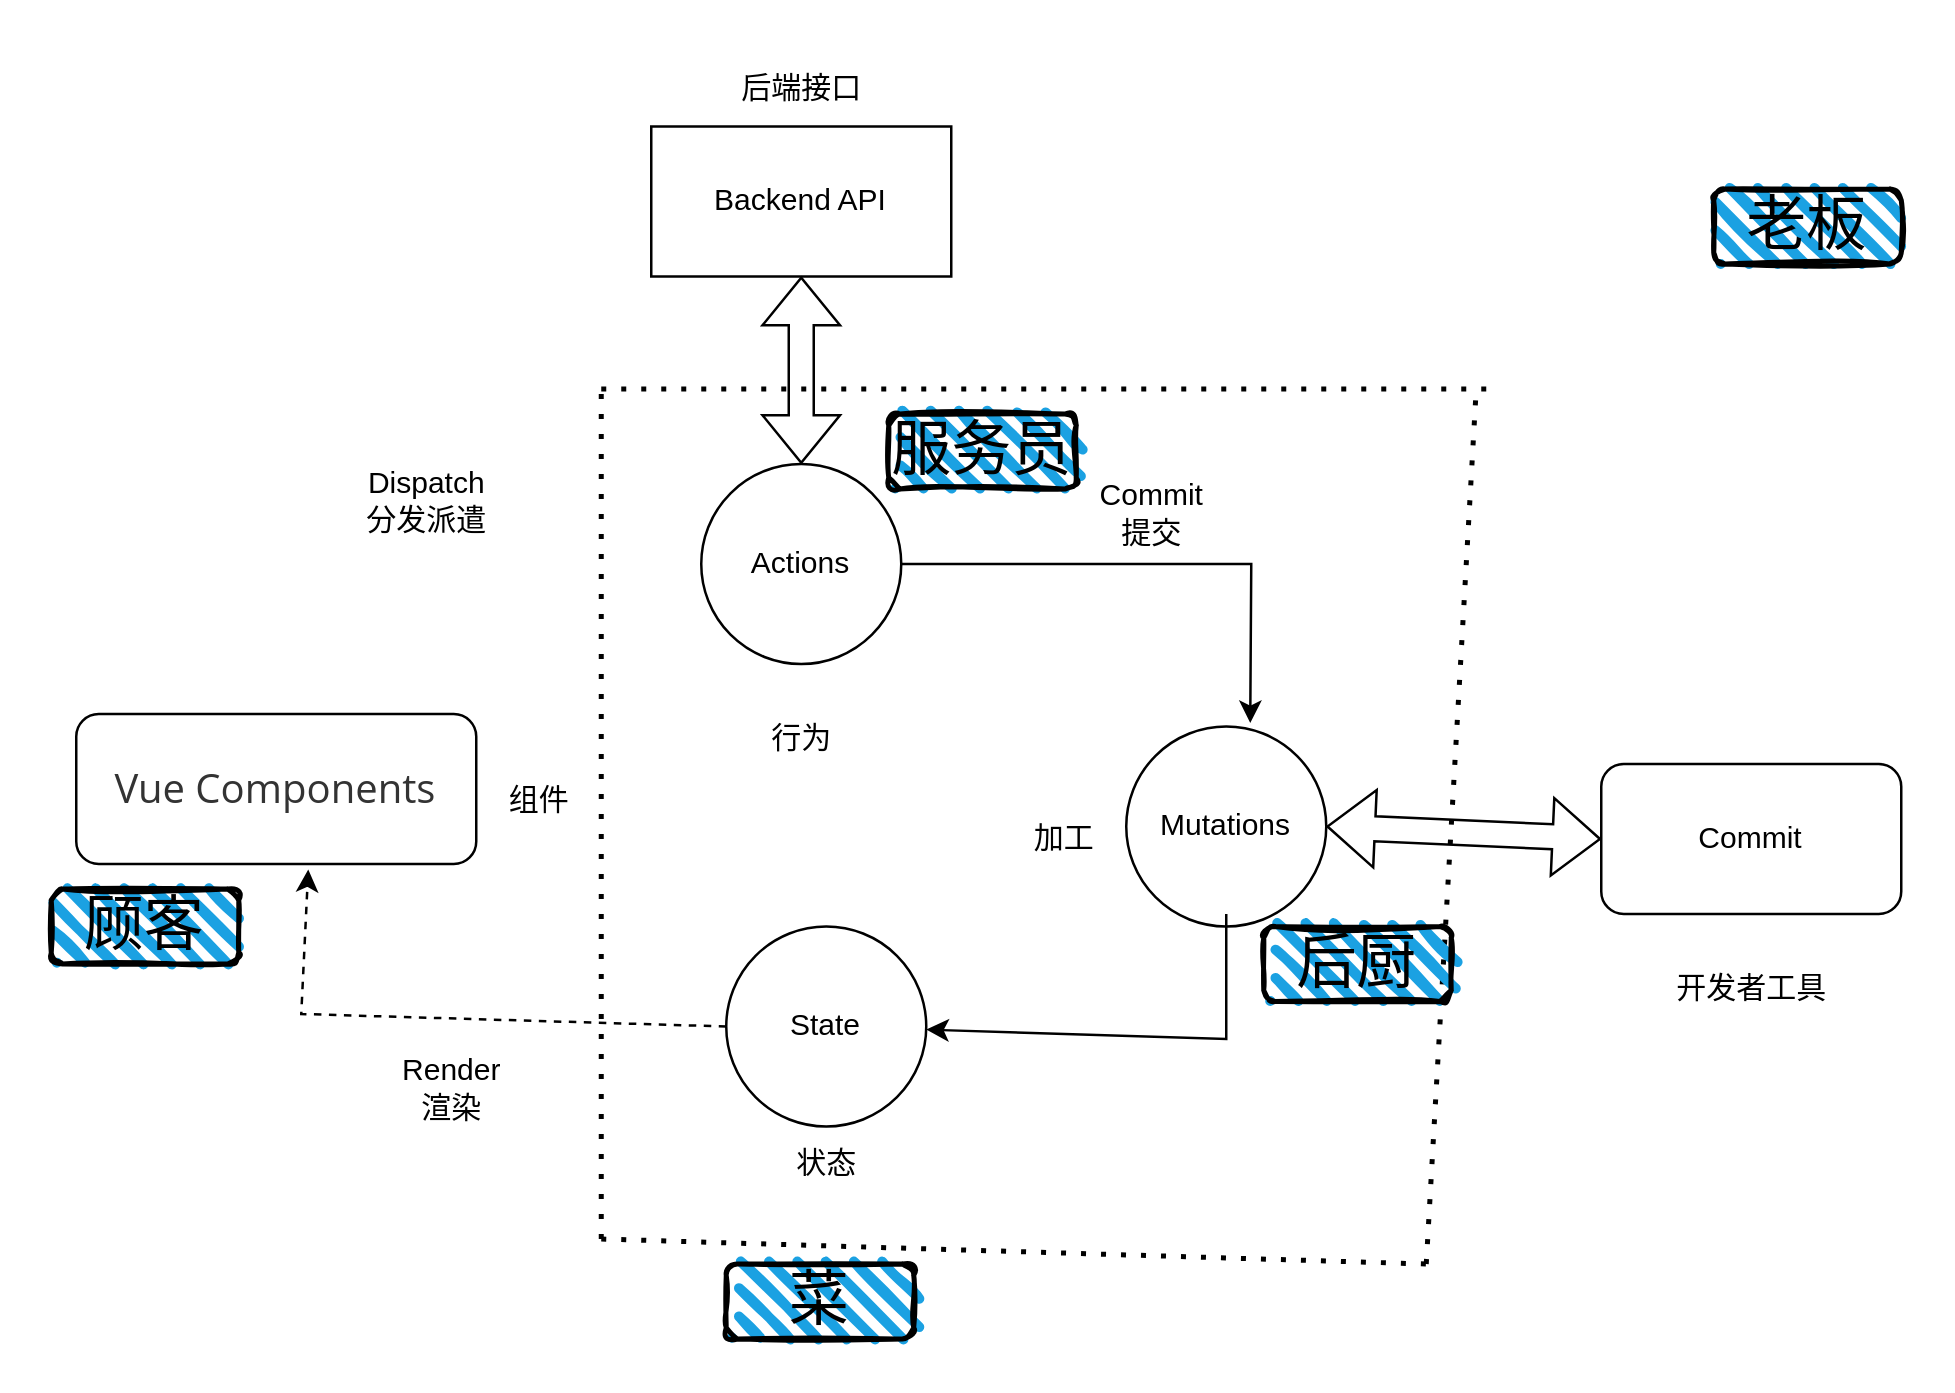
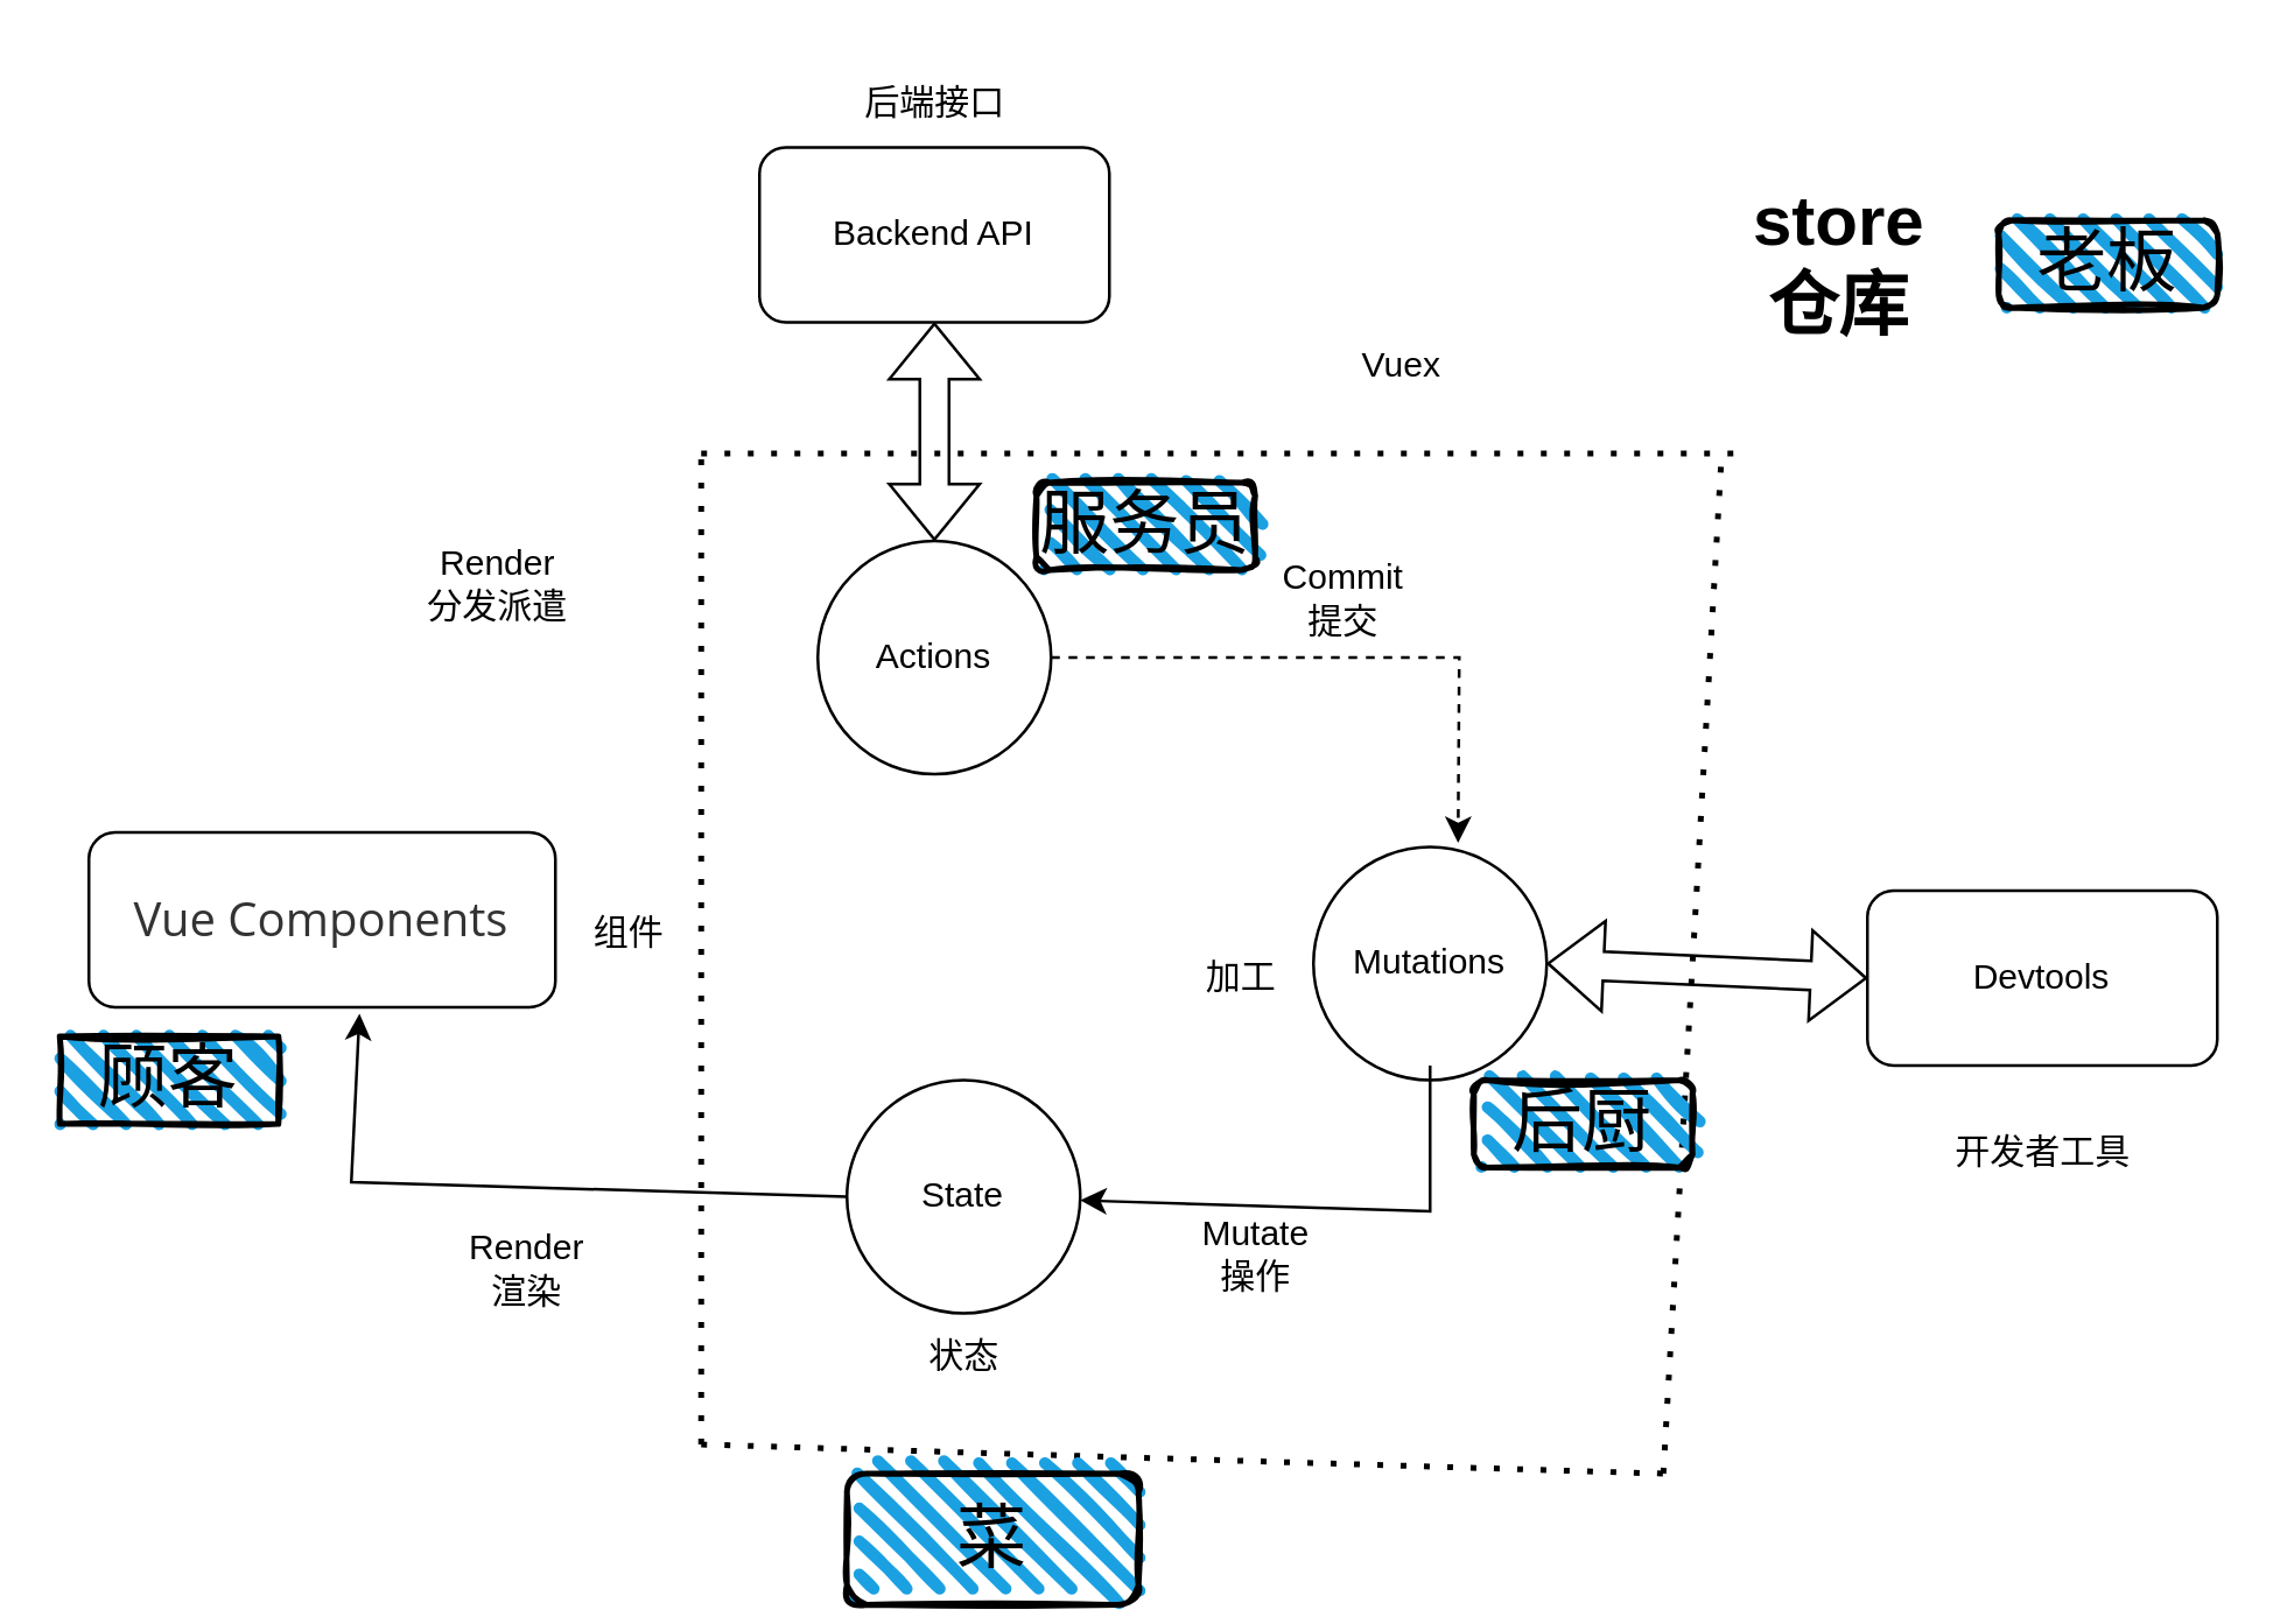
  <mxCell id="0" />
  <mxCell id="1" parent="0" />
- <mxCell id="2" value="Backend API" style="whiteSpace=wrap;html=1;rounded=0;" vertex="1" parent="1"><mxGeometry x="260" y="50" width="120" height="60" as="geometry" /></mxCell>
+ <mxCell id="2" value="Backend API" style="rounded=1;whiteSpace=wrap;html=1;" vertex="1" parent="1"><mxGeometry x="260" y="50" width="120" height="60" as="geometry" /></mxCell>
  <mxCell id="3" value="Mutations" style="ellipse;whiteSpace=wrap;html=1;aspect=fixed;" vertex="1" parent="1"><mxGeometry x="450" y="290" width="80" height="80" as="geometry" /></mxCell>
  <mxCell id="4" value="State" style="ellipse;whiteSpace=wrap;html=1;aspect=fixed;" vertex="1" parent="1"><mxGeometry x="290" y="370" width="80" height="80" as="geometry" /></mxCell>
  <mxCell id="5" value="Actions" style="ellipse;whiteSpace=wrap;html=1;aspect=fixed;" vertex="1" parent="1"><mxGeometry x="280" y="185" width="80" height="80" as="geometry" /></mxCell>
- <mxCell id="6" value="Commit" style="rounded=1;whiteSpace=wrap;html=1;" vertex="1" parent="1"><mxGeometry x="640" y="305" width="120" height="60" as="geometry" /></mxCell>
+ <mxCell id="6" value="Devtools" style="rounded=1;whiteSpace=wrap;html=1;" vertex="1" parent="1"><mxGeometry x="640" y="305" width="120" height="60" as="geometry" /></mxCell>
  <mxCell id="7" value="&lt;span style=&quot;color: rgb(51, 51, 51); font-family: &amp;quot;Open Sans&amp;quot;, &amp;quot;Clear Sans&amp;quot;, &amp;quot;Helvetica Neue&amp;quot;, Helvetica, Arial, sans-serif; font-size: 16px; orphans: 4; text-align: start;&quot;&gt;Vue Components&lt;/span&gt;" style="rounded=1;whiteSpace=wrap;html=1;" vertex="1" parent="1"><mxGeometry x="30" y="285" width="160" height="60" as="geometry" /></mxCell>
  <mxCell id="8" value="" style="endArrow=none;dashed=1;html=1;dashPattern=1 3;strokeWidth=2;rounded=0;" edge="1" parent="1"><mxGeometry width="50" height="50" relative="1" as="geometry"><mxPoint x="240" y="155" as="sourcePoint" /><mxPoint x="600" y="155" as="targetPoint" /></mxGeometry></mxCell>
- <mxCell id="9" value="Dispatch&lt;br&gt;分发派遣" style="text;html=1;align=center;verticalAlign=middle;resizable=0;points=[];autosize=1;strokeColor=none;fillColor=none;" vertex="1" parent="1"><mxGeometry x="135" y="180" width="70" height="40" as="geometry" /></mxCell>
- <mxCell id="10" value="" style="endArrow=classic;html=1;rounded=0;entryX=0.62;entryY=-0.017;entryDx=0;entryDy=0;entryPerimeter=0;exitX=1;exitY=0.5;exitDx=0;exitDy=0;" edge="1" parent="1" source="5" target="3"><mxGeometry width="50" height="50" relative="1" as="geometry"><mxPoint x="410" y="271.48" as="sourcePoint" /><mxPoint x="520" y="218.52" as="targetPoint" /><Array as="points"><mxPoint x="500" y="225" /></Array></mxGeometry></mxCell>
+ <mxCell id="9" value="Render&lt;br&gt;分发派遣" style="text;html=1;align=center;verticalAlign=middle;resizable=0;points=[];autosize=1;strokeColor=none;fillColor=none;" vertex="1" parent="1"><mxGeometry x="135" y="180" width="70" height="40" as="geometry" /></mxCell>
+ <mxCell id="10" value="" style="endArrow=classic;html=1;rounded=0;entryX=0.62;entryY=-0.017;entryDx=0;entryDy=0;entryPerimeter=0;exitX=1;exitY=0.5;exitDx=0;exitDy=0;dashed=1;" edge="1" parent="1" source="5" target="3"><mxGeometry width="50" height="50" relative="1" as="geometry"><mxPoint x="410" y="271.48" as="sourcePoint" /><mxPoint x="520" y="218.52" as="targetPoint" /><Array as="points"><mxPoint x="500" y="225" /></Array></mxGeometry></mxCell>
  <mxCell id="11" value="Commit&lt;br&gt;提交" style="text;html=1;align=center;verticalAlign=middle;resizable=0;points=[];autosize=1;strokeColor=none;fillColor=none;" vertex="1" parent="1"><mxGeometry x="430" y="185" width="60" height="40" as="geometry" /></mxCell>
- <mxCell id="12" value="行为" style="text;html=1;align=center;verticalAlign=middle;resizable=0;points=[];autosize=1;strokeColor=none;fillColor=none;" vertex="1" parent="1"><mxGeometry x="295" y="280" width="50" height="30" as="geometry" /></mxCell>
  <mxCell id="13" value="组件" style="text;html=1;align=center;verticalAlign=middle;resizable=0;points=[];autosize=1;strokeColor=none;fillColor=none;" vertex="1" parent="1"><mxGeometry x="190" y="305" width="50" height="30" as="geometry" /></mxCell>
  <mxCell id="14" value="状态" style="text;html=1;align=center;verticalAlign=middle;resizable=0;points=[];autosize=1;strokeColor=none;fillColor=none;" vertex="1" parent="1"><mxGeometry x="305" y="450" width="50" height="30" as="geometry" /></mxCell>
  <mxCell id="15" value="加工" style="text;html=1;align=center;verticalAlign=middle;resizable=0;points=[];autosize=1;strokeColor=none;fillColor=none;" vertex="1" parent="1"><mxGeometry x="400" y="320" width="50" height="30" as="geometry" /></mxCell>
  <mxCell id="16" value="开发者工具" style="text;html=1;align=center;verticalAlign=middle;resizable=0;points=[];autosize=1;strokeColor=none;fillColor=none;" vertex="1" parent="1"><mxGeometry x="660" y="380" width="80" height="30" as="geometry" /></mxCell>
  <mxCell id="17" value="Render&lt;br&gt;渲染" style="text;html=1;align=center;verticalAlign=middle;resizable=0;points=[];autosize=1;strokeColor=none;fillColor=none;" vertex="1" parent="1"><mxGeometry x="150" y="415" width="60" height="40" as="geometry" /></mxCell>
  <mxCell id="18" value="" style="endArrow=classic;html=1;rounded=0;" edge="1" parent="1" target="4"><mxGeometry width="50" height="50" relative="1" as="geometry"><mxPoint x="490" y="365" as="sourcePoint" /><mxPoint x="509.6" y="303.64" as="targetPoint" /><Array as="points"><mxPoint x="490" y="415" /></Array></mxGeometry></mxCell>
- <mxCell id="19" value="" style="endArrow=classic;html=1;rounded=0;exitX=0;exitY=0.5;exitDx=0;exitDy=0;entryX=0.58;entryY=1.037;entryDx=0;entryDy=0;entryPerimeter=0;dashed=1;" edge="1" parent="1" source="4" target="7"><mxGeometry width="50" height="50" relative="1" as="geometry"><mxPoint x="252.84" y="410" as="sourcePoint" /><mxPoint x="139.962" y="439.085" as="targetPoint" /><Array as="points"><mxPoint x="120" y="405" /></Array></mxGeometry></mxCell>
+ <mxCell id="19" value="" style="endArrow=classic;html=1;rounded=0;exitX=0;exitY=0.5;exitDx=0;exitDy=0;entryX=0.58;entryY=1.037;entryDx=0;entryDy=0;entryPerimeter=0;" edge="1" parent="1" source="4" target="7"><mxGeometry width="50" height="50" relative="1" as="geometry"><mxPoint x="252.84" y="410" as="sourcePoint" /><mxPoint x="139.962" y="439.085" as="targetPoint" /><Array as="points"><mxPoint x="120" y="405" /></Array></mxGeometry></mxCell>
  <mxCell id="20" value="后端接口" style="text;html=1;align=center;verticalAlign=middle;resizable=0;points=[];autosize=1;strokeColor=none;fillColor=none;" vertex="1" parent="1"><mxGeometry x="285" y="20" width="70" height="30" as="geometry" /></mxCell>
  <mxCell id="21" value="" style="shape=flexArrow;endArrow=classic;startArrow=classic;html=1;rounded=0;entryX=0.5;entryY=1;entryDx=0;entryDy=0;" edge="1" parent="1" source="5" target="2"><mxGeometry width="100" height="100" relative="1" as="geometry"><mxPoint x="255" y="275" as="sourcePoint" /><mxPoint x="355" y="175" as="targetPoint" /></mxGeometry></mxCell>
  <mxCell id="22" value="" style="shape=flexArrow;endArrow=classic;startArrow=classic;html=1;rounded=0;entryX=0;entryY=0.5;entryDx=0;entryDy=0;exitX=1;exitY=0.5;exitDx=0;exitDy=0;" edge="1" parent="1" source="3" target="6"><mxGeometry width="100" height="100" relative="1" as="geometry"><mxPoint x="480" y="355" as="sourcePoint" /><mxPoint x="580" y="255" as="targetPoint" /></mxGeometry></mxCell>
+ <mxCell id="23" value="Mutate&lt;br&gt;操作" style="text;html=1;align=center;verticalAlign=middle;resizable=0;points=[];autosize=1;strokeColor=none;fillColor=none;" vertex="1" parent="1"><mxGeometry x="400" y="410" width="60" height="40" as="geometry" /></mxCell>
  <mxCell id="24" value="" style="endArrow=none;dashed=1;html=1;dashPattern=1 3;strokeWidth=2;rounded=0;" edge="1" parent="1"><mxGeometry width="50" height="50" relative="1" as="geometry"><mxPoint x="240" y="495" as="sourcePoint" /><mxPoint x="240" y="155" as="targetPoint" /></mxGeometry></mxCell>
  <mxCell id="25" value="" style="endArrow=none;dashed=1;html=1;dashPattern=1 3;strokeWidth=2;rounded=0;" edge="1" parent="1"><mxGeometry width="50" height="50" relative="1" as="geometry"><mxPoint x="240" y="495" as="sourcePoint" /><mxPoint x="570" y="505" as="targetPoint" /></mxGeometry></mxCell>
  <mxCell id="26" value="" style="endArrow=none;dashed=1;html=1;dashPattern=1 3;strokeWidth=2;rounded=0;" edge="1" parent="1"><mxGeometry width="50" height="50" relative="1" as="geometry"><mxPoint x="570" y="505" as="sourcePoint" /><mxPoint x="590" y="155" as="targetPoint" /></mxGeometry></mxCell>
- <mxCell id="29" value="顾客" style="rounded=1;whiteSpace=wrap;html=1;strokeWidth=2;fillWeight=4;hachureGap=8;hachureAngle=45;fillColor=#1ba1e2;sketch=1;fontSize=24;" vertex="1" parent="1"><mxGeometry x="20" y="355" width="75" height="30" as="geometry" /></mxCell>
+ <mxCell id="27" value="store&lt;br style=&quot;font-size: 24px;&quot;&gt;仓库" style="text;html=1;align=center;verticalAlign=top;resizable=0;points=[];autosize=1;strokeColor=none;fillColor=none;fontSize=24;fontStyle=1" vertex="1" parent="1"><mxGeometry x="590" y="55" width="80" height="70" as="geometry" /></mxCell>
+ <mxCell id="28" value="Vuex" style="text;html=1;align=center;verticalAlign=middle;resizable=0;points=[];autosize=1;strokeColor=none;fillColor=none;" vertex="1" parent="1"><mxGeometry x="455" y="110" width="50" height="30" as="geometry" /></mxCell>
+ <mxCell id="29" value="顾客" style="whiteSpace=wrap;html=1;strokeWidth=2;fillWeight=4;hachureGap=8;hachureAngle=45;fillColor=#1ba1e2;sketch=1;fontSize=24;rounded=0;" vertex="1" parent="1"><mxGeometry x="20" y="355" width="75" height="30" as="geometry" /></mxCell>
  <mxCell id="30" value="服务员&lt;span style=&quot;color: rgba(0, 0, 0, 0); font-family: monospace; font-size: 0px; text-align: start;&quot;&gt;%3CmxGraphModel%3E%3Croot%3E%3CmxCell%20id%3D%220%22%2F%3E%3CmxCell%20id%3D%221%22%20parent%3D%220%22%2F%3E%3CmxCell%20id%3D%222%22%20value%3D%22%E9%A1%BE%E5%AE%A2%22%20style%3D%22rounded%3D1%3BwhiteSpace%3Dwrap%3Bhtml%3D1%3BstrokeWidth%3D2%3BfillWeight%3D4%3BhachureGap%3D8%3BhachureAngle%3D45%3BfillColor%3D%231ba1e2%3Bsketch%3D1%3BfontSize%3D24%3B%22%20vertex%3D%221%22%20parent%3D%221%22%3E%3CmxGeometry%20x%3D%2290%22%20y%3D%22210%22%20width%3D%2275%22%20height%3D%2230%22%20as%3D%22geometry%22%2F%3E%3C%2FmxCell%3E%3C%2Froot%3E%3C%2FmxGraphModel%3E&lt;/span&gt;" style="rounded=1;whiteSpace=wrap;html=1;strokeWidth=2;fillWeight=4;hachureGap=8;hachureAngle=45;fillColor=#1ba1e2;sketch=1;fontSize=24;" vertex="1" parent="1"><mxGeometry x="355" y="165" width="75" height="30" as="geometry" /></mxCell>
  <mxCell id="31" value="后厨" style="rounded=1;whiteSpace=wrap;html=1;strokeWidth=2;fillWeight=4;hachureGap=8;hachureAngle=45;fillColor=#1ba1e2;sketch=1;fontSize=24;" vertex="1" parent="1"><mxGeometry x="505" y="370" width="75" height="30" as="geometry" /></mxCell>
- <mxCell id="32" value="菜" style="rounded=1;whiteSpace=wrap;html=1;strokeWidth=2;fillWeight=4;hachureGap=8;hachureAngle=45;fillColor=#1ba1e2;sketch=1;fontSize=24;" vertex="1" parent="1"><mxGeometry x="290" y="505" width="75" height="30" as="geometry" /></mxCell>
+ <mxCell id="32" value="菜" style="rounded=1;whiteSpace=wrap;html=1;strokeWidth=2;fillWeight=4;hachureGap=8;hachureAngle=45;fillColor=#1ba1e2;sketch=1;fontSize=24;" vertex="1" parent="1"><mxGeometry x="290" y="505" width="100" height="45" as="geometry" /></mxCell>
  <mxCell id="33" value="老板" style="rounded=1;whiteSpace=wrap;html=1;strokeWidth=2;fillWeight=4;hachureGap=8;hachureAngle=45;fillColor=#1ba1e2;sketch=1;fontSize=24;" vertex="1" parent="1"><mxGeometry x="685" y="75" width="75" height="30" as="geometry" /></mxCell>
